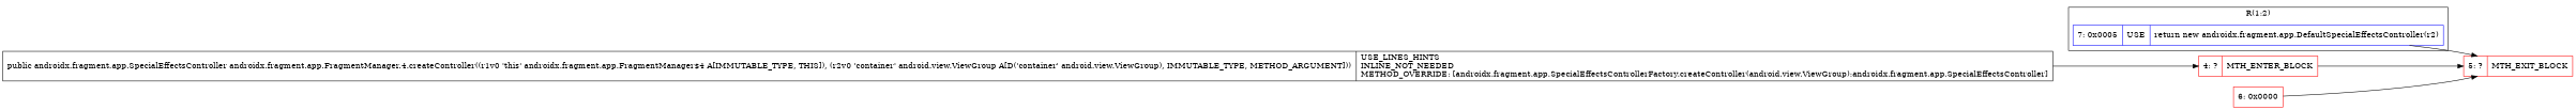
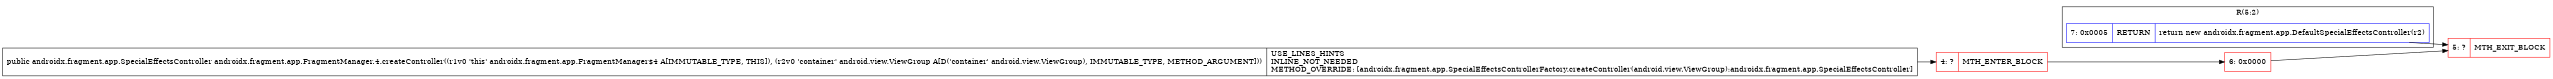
  digraph {
    rankdir=LR
    node [color=red shape=record]
-   n1 [color=blue label="{7\:\ 0x0005|USE\l|return new androidx.fragment.app.DefaultSpecialEffectsController(r2)\l}"]
+   n1 [color=blue label="{7\:\ 0x0005|RETURN\l|return new androidx.fragment.app.DefaultSpecialEffectsController(r2)\l}"]
    n2 [label="{5\:\ ?|MTH_EXIT_BLOCK\l}"]
    n3 [label="{4\:\ ?|MTH_ENTER_BLOCK\l}"]
    n4 [label="{6\:\ 0x0000}"]
    n5 [label="{public androidx.fragment.app.SpecialEffectsController androidx.fragment.app.FragmentManager.4.createController((r1v0 'this' androidx.fragment.app.FragmentManager$4 A[IMMUTABLE_TYPE, THIS]), (r2v0 'container' android.view.ViewGroup A[D('container' android.view.ViewGroup), IMMUTABLE_TYPE, METHOD_ARGUMENT]))  | USE_LINES_HINTS\lINLINE_NOT_NEEDED\lMETHOD_OVERRIDE: [androidx.fragment.app.SpecialEffectsControllerFactory.createController(android.view.ViewGroup):androidx.fragment.app.SpecialEffectsController]\l}" color=""]
    subgraph cluster_1 {
-     label="R(1:2)"
+     label="R(5:2)"
      n1
    }
    n1 -> n2
-   n3 -> n2
+   n3 -> n4
    n4 -> n2
    n5 -> n3
  }
